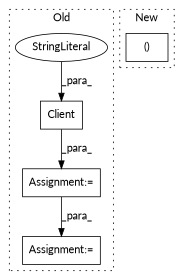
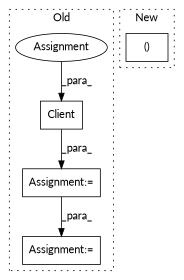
  digraph {
    fontname=Lato
    node [a=7 l=1 shape=box fontname=Lato]
    edge [fontname=Lato]
    n1 [a=32 l="7,1" label=Client s="3450,3466"]
    n2 [label="Assignment:=" s=3440]
    n3 [label="Assignment:=" s=3481]
-   n4 [a=45 l=9 label=StringLiteral s=3457 shape=ellipse]
+   n4 [a=45 l=9 label=Assignment s=3457 shape=ellipse]
    n5 [a=106 l=249 label="()" s=4182]
    subgraph cluster_1 {
      label=Old
      style=dotted
      n1
      n2
      n3
      n4
    }
    subgraph cluster_2 {
      label=New
      style=dotted
      n5
    }
    n1 -> n2 [label=_para_]
    n2 -> n3 [label=_para_]
    n4 -> n1 [label=_para_]
  }
